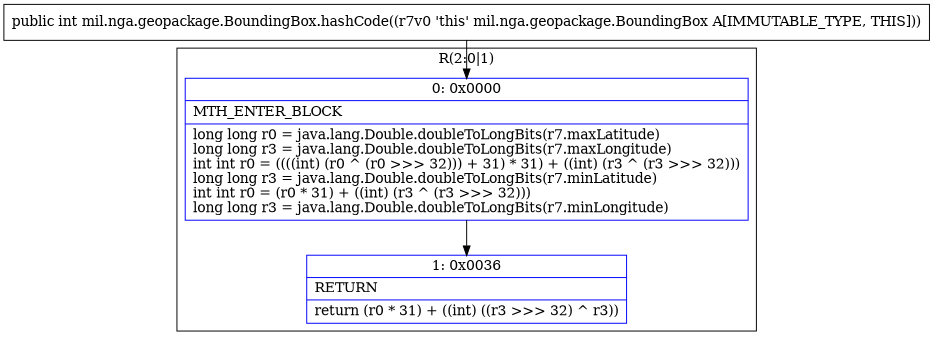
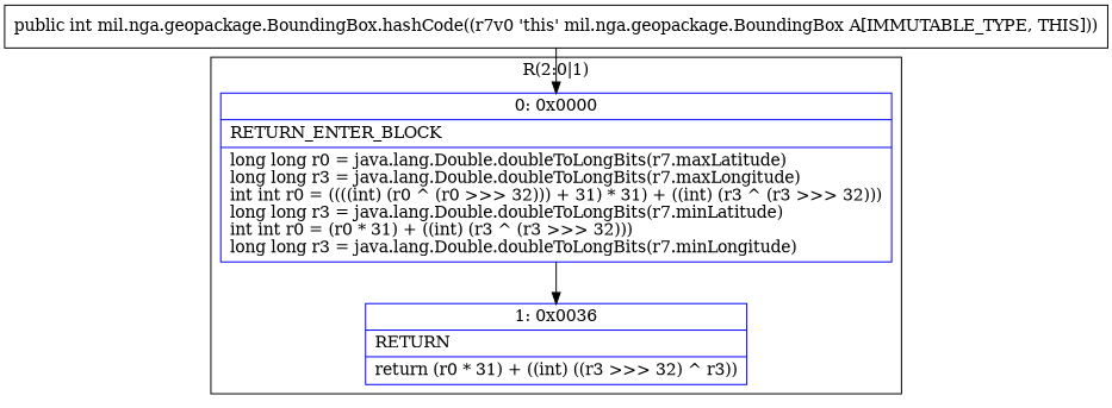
  digraph {
    node [color=blue shape=record]
-   n1 [label="{0\:\ 0x0000|MTH_ENTER_BLOCK\l|long long r0 = java.lang.Double.doubleToLongBits(r7.maxLatitude)\llong long r3 = java.lang.Double.doubleToLongBits(r7.maxLongitude)\lint int r0 = ((((int) (r0 ^ (r0 \>\>\> 32))) + 31) * 31) + ((int) (r3 ^ (r3 \>\>\> 32)))\llong long r3 = java.lang.Double.doubleToLongBits(r7.minLatitude)\lint int r0 = (r0 * 31) + ((int) (r3 ^ (r3 \>\>\> 32)))\llong long r3 = java.lang.Double.doubleToLongBits(r7.minLongitude)\l}"]
+   n1 [label="{0\:\ 0x0000|RETURN_ENTER_BLOCK\l|long long r0 = java.lang.Double.doubleToLongBits(r7.maxLatitude)\llong long r3 = java.lang.Double.doubleToLongBits(r7.maxLongitude)\lint int r0 = ((((int) (r0 ^ (r0 \>\>\> 32))) + 31) * 31) + ((int) (r3 ^ (r3 \>\>\> 32)))\llong long r3 = java.lang.Double.doubleToLongBits(r7.minLatitude)\lint int r0 = (r0 * 31) + ((int) (r3 ^ (r3 \>\>\> 32)))\llong long r3 = java.lang.Double.doubleToLongBits(r7.minLongitude)\l}"]
    n2 [label="{1\:\ 0x0036|RETURN\l|return (r0 * 31) + ((int) ((r3 \>\>\> 32) ^ r3))\l}"]
    n3 [label="{public int mil.nga.geopackage.BoundingBox.hashCode((r7v0 'this' mil.nga.geopackage.BoundingBox A[IMMUTABLE_TYPE, THIS])) }" color=""]
    subgraph cluster_1 {
      label="R(2:0|1)"
      n1
      n2
    }
    n1 -> n2
    n3 -> n1
  }
